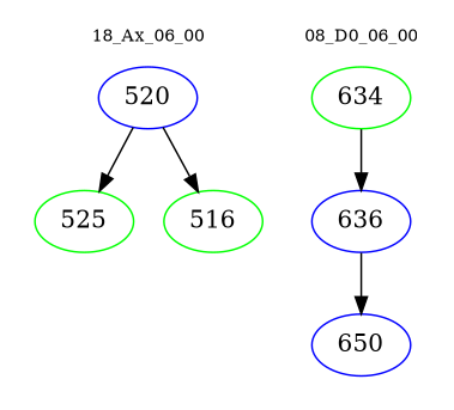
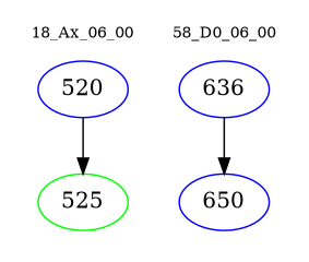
  digraph {
    node [color=green]
    edge [color=black]
    n1 [label=525]
    n2 [color=blue label=520]
-   n3 [label=516]
-   n4 [label=634]
    n5 [color=blue label=636]
    n6 [color=blue label=650]
    subgraph cluster_1 {
      color=white
      fontsize=10
      label="18_Ax_06_00"
      n1
      n2
-     n3
    }
    subgraph cluster_2 {
      color=white
      fontsize=10
-     label="08_D0_06_00"
-     n4
+     label="58_D0_06_00"
      n5
      n6
    }
    n2 -> n1
-   n2 -> n3
-   n4 -> n5
    n5 -> n6
  }
